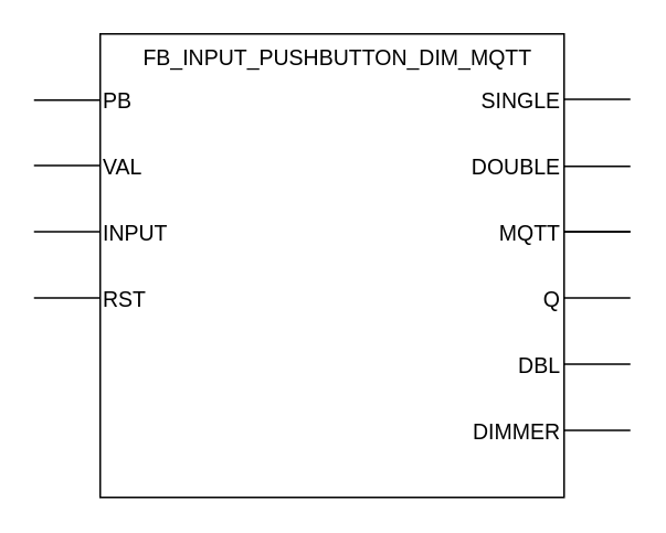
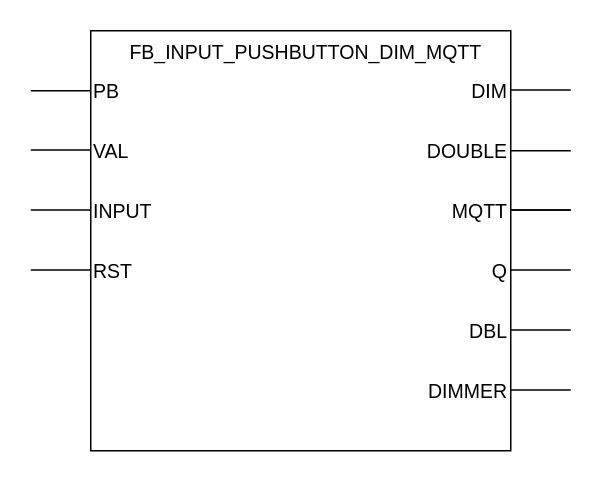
  <mxCell id="0" />
  <mxCell id="1" parent="0" />
  <mxCell id="2" value="" style="whiteSpace=wrap;html=1;aspect=fixed;" parent="1" vertex="1"><mxGeometry x="60" y="20" width="280" height="280" as="geometry" /></mxCell>
  <mxCell id="3" value="FB_INPUT_PUSHBUTTON_DIM_MQTT" style="text;html=1;align=center;fontSize=13;" parent="1" vertex="1"><mxGeometry x="100" y="20" width="205" height="30" as="geometry" /></mxCell>
  <mxCell id="4" value="" style="endArrow=none;html=1;fontSize=13;" parent="1" edge="1"><mxGeometry width="50" height="50" relative="1" as="geometry"><mxPoint x="60" y="60" as="sourcePoint" /><mxPoint x="20" y="60" as="targetPoint" /><Array as="points"><mxPoint x="60" y="60" /></Array></mxGeometry></mxCell>
  <mxCell id="5" value="PB" style="text;html=1;strokeColor=none;fillColor=none;align=left;verticalAlign=middle;whiteSpace=wrap;rounded=0;fontSize=13;" parent="1" vertex="1"><mxGeometry x="60" y="50" width="80" height="20" as="geometry" /></mxCell>
  <mxCell id="6" value="" style="endArrow=none;html=1;fontSize=13;" parent="1" edge="1"><mxGeometry width="50" height="50" relative="1" as="geometry"><mxPoint x="340" y="59.5" as="sourcePoint" /><mxPoint x="380" y="59.5" as="targetPoint" /><Array as="points"><mxPoint x="340" y="59.5" /></Array></mxGeometry></mxCell>
  <mxCell id="7" value="" style="endArrow=none;html=1;fontSize=13;" parent="1" edge="1"><mxGeometry width="50" height="50" relative="1" as="geometry"><mxPoint x="340" y="100" as="sourcePoint" /><mxPoint x="380" y="100" as="targetPoint" /><Array as="points"><mxPoint x="340" y="100" /></Array></mxGeometry></mxCell>
  <mxCell id="8" value="" style="endArrow=none;html=1;fontSize=13;" parent="1" edge="1"><mxGeometry width="50" height="50" relative="1" as="geometry"><mxPoint x="340" y="139.5" as="sourcePoint" /><mxPoint x="380" y="139.5" as="targetPoint" /><Array as="points"><mxPoint x="340" y="139.5" /></Array></mxGeometry></mxCell>
- <mxCell id="9" value="SINGLE" style="text;html=1;strokeColor=none;fillColor=none;align=right;verticalAlign=middle;whiteSpace=wrap;rounded=0;fontSize=13;" parent="1" vertex="1"><mxGeometry x="260" y="50" width="80" height="20" as="geometry" /></mxCell>
+ <mxCell id="9" value="DIM" style="text;html=1;strokeColor=none;fillColor=none;align=right;verticalAlign=middle;whiteSpace=wrap;rounded=0;fontSize=13;" parent="1" vertex="1"><mxGeometry x="260" y="50" width="80" height="20" as="geometry" /></mxCell>
  <mxCell id="10" value="&lt;div style=&quot;text-align: right&quot;&gt;&lt;span&gt;DOUBLE&lt;/span&gt;&lt;/div&gt;" style="text;html=1;strokeColor=none;fillColor=none;align=right;verticalAlign=middle;whiteSpace=wrap;rounded=0;fontSize=13;" parent="1" vertex="1"><mxGeometry x="260" y="90" width="80" height="20" as="geometry" /></mxCell>
  <mxCell id="11" value="&lt;div style=&quot;text-align: right&quot;&gt;&lt;span&gt;MQTT&lt;/span&gt;&lt;/div&gt;" style="text;html=1;strokeColor=none;fillColor=none;align=right;verticalAlign=middle;whiteSpace=wrap;rounded=0;fontSize=13;" parent="1" vertex="1"><mxGeometry x="260" y="130" width="80" height="20" as="geometry" /></mxCell>
  <mxCell id="12" style="edgeStyle=orthogonalEdgeStyle;rounded=0;orthogonalLoop=1;jettySize=auto;html=1;exitX=0.5;exitY=1;exitDx=0;exitDy=0;" parent="1" source="2" target="2" edge="1"><mxGeometry relative="1" as="geometry" /></mxCell>
  <mxCell id="13" value="&lt;div style=&quot;text-align: right&quot;&gt;&lt;span&gt;Q&lt;/span&gt;&lt;/div&gt;" style="text;html=1;strokeColor=none;fillColor=none;align=right;verticalAlign=middle;whiteSpace=wrap;rounded=0;fontSize=13;" parent="1" vertex="1"><mxGeometry x="260" y="170" width="80" height="20" as="geometry" /></mxCell>
  <mxCell id="14" value="&lt;div style=&quot;text-align: right&quot;&gt;&lt;span&gt;DBL&lt;/span&gt;&lt;/div&gt;" style="text;html=1;strokeColor=none;fillColor=none;align=right;verticalAlign=middle;whiteSpace=wrap;rounded=0;fontSize=13;" parent="1" vertex="1"><mxGeometry x="260" y="210" width="80" height="20" as="geometry" /></mxCell>
  <mxCell id="15" value="&lt;div style=&quot;text-align: right&quot;&gt;&lt;span&gt;DIMMER&lt;/span&gt;&lt;/div&gt;" style="text;html=1;strokeColor=none;fillColor=none;align=right;verticalAlign=middle;whiteSpace=wrap;rounded=0;fontSize=13;" parent="1" vertex="1"><mxGeometry x="260" y="250" width="80" height="20" as="geometry" /></mxCell>
  <mxCell id="16" value="" style="endArrow=none;html=1;fontSize=13;" parent="1" edge="1"><mxGeometry width="50" height="50" relative="1" as="geometry"><mxPoint x="340" y="139.5" as="sourcePoint" /><mxPoint x="380" y="139.5" as="targetPoint" /><Array as="points" /></mxGeometry></mxCell>
  <mxCell id="17" value="" style="endArrow=none;html=1;fontSize=13;" parent="1" edge="1"><mxGeometry width="50" height="50" relative="1" as="geometry"><mxPoint x="340" y="179.5" as="sourcePoint" /><mxPoint x="380" y="179.5" as="targetPoint" /><Array as="points" /></mxGeometry></mxCell>
  <mxCell id="18" value="" style="endArrow=none;html=1;fontSize=13;" parent="1" edge="1"><mxGeometry width="50" height="50" relative="1" as="geometry"><mxPoint x="340" y="219.5" as="sourcePoint" /><mxPoint x="380" y="219.5" as="targetPoint" /><Array as="points" /></mxGeometry></mxCell>
  <mxCell id="19" value="" style="endArrow=none;html=1;fontSize=13;" parent="1" edge="1"><mxGeometry width="50" height="50" relative="1" as="geometry"><mxPoint x="340" y="259.5" as="sourcePoint" /><mxPoint x="380" y="259.5" as="targetPoint" /><Array as="points" /></mxGeometry></mxCell>
  <mxCell id="20" value="" style="endArrow=none;html=1;fontSize=13;" parent="1" edge="1"><mxGeometry width="50" height="50" relative="1" as="geometry"><mxPoint x="60" y="99.5" as="sourcePoint" /><mxPoint x="20" y="99.5" as="targetPoint" /><Array as="points"><mxPoint x="60" y="99.5" /></Array></mxGeometry></mxCell>
  <mxCell id="21" value="" style="endArrow=none;html=1;fontSize=13;" parent="1" edge="1"><mxGeometry width="50" height="50" relative="1" as="geometry"><mxPoint x="60" y="139.5" as="sourcePoint" /><mxPoint x="20" y="139.5" as="targetPoint" /><Array as="points"><mxPoint x="60" y="139.5" /></Array></mxGeometry></mxCell>
  <mxCell id="22" value="" style="endArrow=none;html=1;fontSize=13;" parent="1" edge="1"><mxGeometry width="50" height="50" relative="1" as="geometry"><mxPoint x="60" y="179.5" as="sourcePoint" /><mxPoint x="20" y="179.5" as="targetPoint" /><Array as="points"><mxPoint x="60" y="179.5" /></Array></mxGeometry></mxCell>
  <mxCell id="23" value="VAL" style="text;html=1;strokeColor=none;fillColor=none;align=left;verticalAlign=middle;whiteSpace=wrap;rounded=0;fontSize=13;" parent="1" vertex="1"><mxGeometry x="60" y="90" width="80" height="20" as="geometry" /></mxCell>
  <mxCell id="24" value="INPUT" style="text;html=1;strokeColor=none;fillColor=none;align=left;verticalAlign=middle;whiteSpace=wrap;rounded=0;fontSize=13;" parent="1" vertex="1"><mxGeometry x="60" y="130" width="80" height="20" as="geometry" /></mxCell>
  <mxCell id="25" value="RST" style="text;html=1;strokeColor=none;fillColor=none;align=left;verticalAlign=middle;whiteSpace=wrap;rounded=0;fontSize=13;" parent="1" vertex="1"><mxGeometry x="60" y="170" width="80" height="20" as="geometry" /></mxCell>
